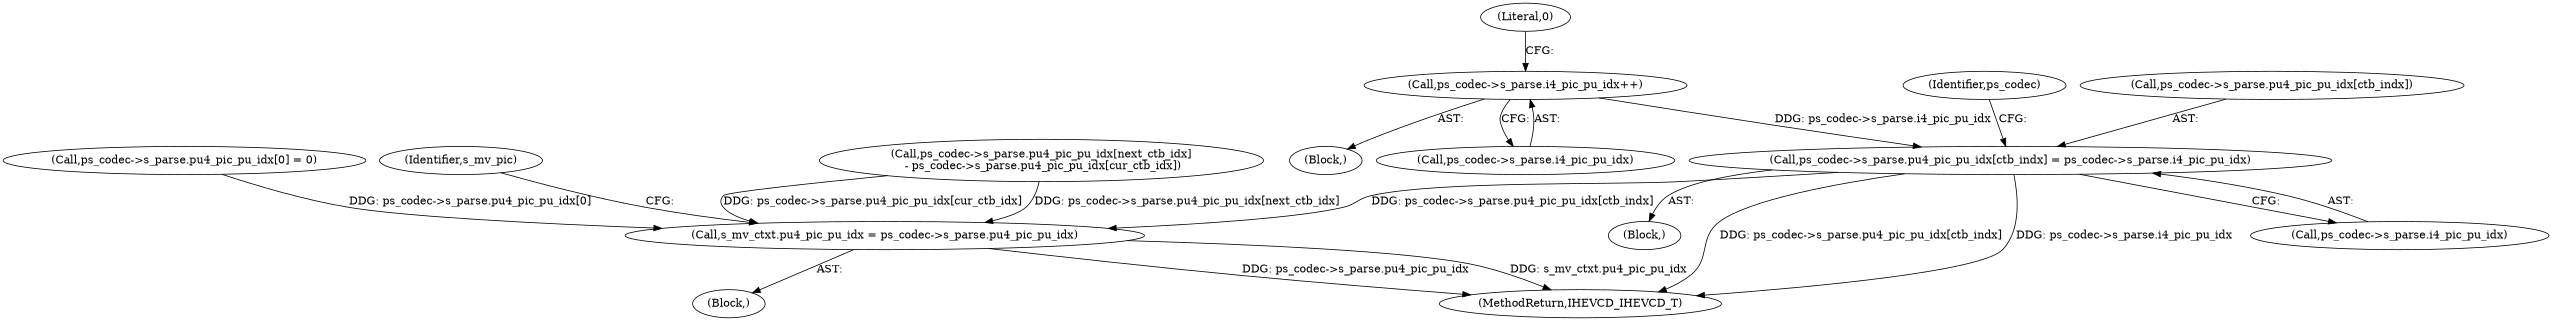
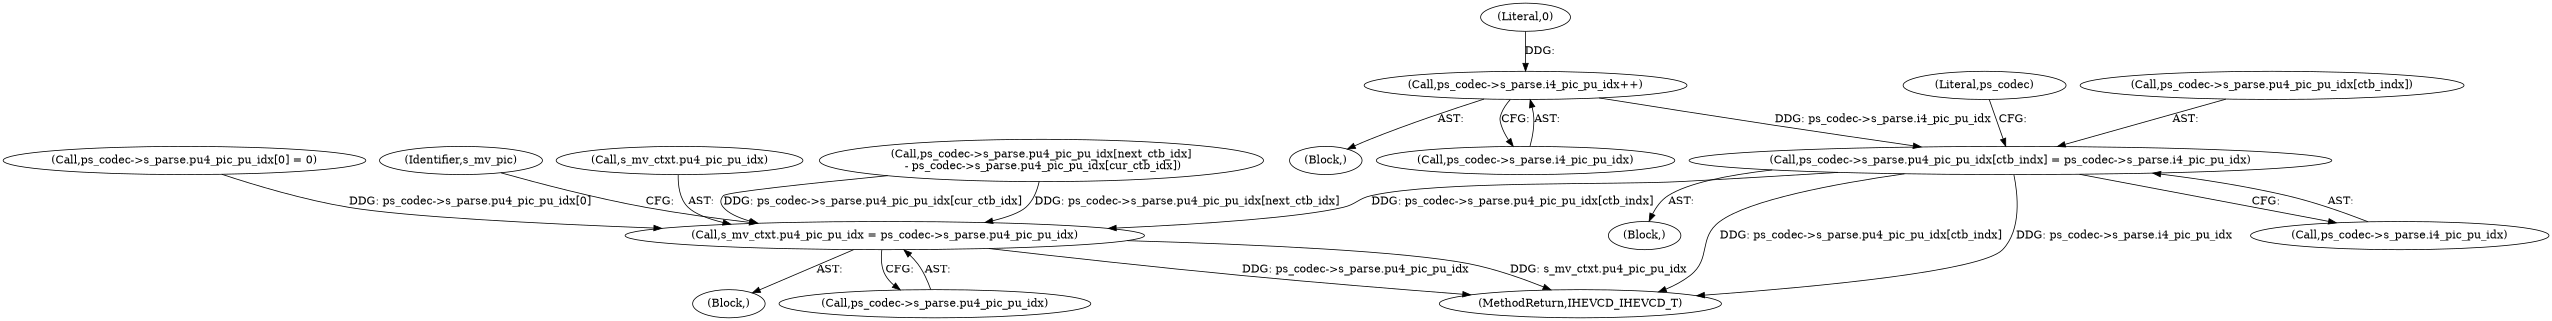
  digraph {
    n1 [label="(Call,ps_codec->s_parse.pu4_pic_pu_idx[ctb_indx] = ps_codec->s_parse.i4_pic_pu_idx)"]
    n2 [label="(Call,s_mv_ctxt.pu4_pic_pu_idx = ps_codec->s_parse.pu4_pic_pu_idx)"]
    n3 [label="(MethodReturn,IHEVCD_IHEVCD_T)"]
    n4 [label="(Call,ps_codec->s_parse.i4_pic_pu_idx)"]
    n5 [label="(Block,)"]
    n6 [label="(Block,)"]
+   n7 [label="(Call,ps_codec->s_parse.pu4_pic_pu_idx)"]
    n8 [label="(Call,ps_codec->s_parse.i4_pic_pu_idx++)"]
    n9 [label="(Call,ps_codec->s_parse.i4_pic_pu_idx)"]
    n10 [label="(Block,)"]
    n11 [label="(Literal,0)"]
    n12 [label="(Call,ps_codec->s_parse.pu4_pic_pu_idx[0] = 0)"]
-   n13 [label="(Identifier,ps_codec)"]
+   n13 [label="(Literal,ps_codec)"]
    n14 [label="(Identifier,s_mv_pic)"]
+   n15 [label="(Call,s_mv_ctxt.pu4_pic_pu_idx)"]
    n16 [label="(Call,ps_codec->s_parse.pu4_pic_pu_idx[ctb_indx])"]
    n17 [label="(Call,ps_codec->s_parse.pu4_pic_pu_idx[next_ctb_idx]\n - ps_codec->s_parse.pu4_pic_pu_idx[cur_ctb_idx])"]
    n1 -> n2 [label="DDG: ps_codec->s_parse.pu4_pic_pu_idx[ctb_indx]"]
    n1 -> n3 [label="DDG: ps_codec->s_parse.pu4_pic_pu_idx[ctb_indx]"]
    n1 -> n3 [label="DDG: ps_codec->s_parse.i4_pic_pu_idx"]
    n1 -> n4 [label="CFG: "]
    n1 -> n5 [label="AST: "]
    n2 -> n3 [label="DDG: ps_codec->s_parse.pu4_pic_pu_idx"]
    n2 -> n3 [label="DDG: s_mv_ctxt.pu4_pic_pu_idx"]
    n2 -> n6 [label="AST: "]
+   n2 -> n7 [label="CFG: "]
    n4 -> n1 [label="AST: "]
+   n7 -> n2 [label="AST: "]
    n8 -> n1 [label="DDG: ps_codec->s_parse.i4_pic_pu_idx"]
    n8 -> n9 [label="CFG: "]
    n8 -> n10 [label="AST: "]
    n9 -> n8 [label="AST: "]
-   n11 -> n8 [label="CFG: "]
+   n11 -> n8 [label="DDG: "]
    n12 -> n2 [label="DDG: ps_codec->s_parse.pu4_pic_pu_idx[0]"]
    n13 -> n1 [label="CFG: "]
    n14 -> n2 [label="CFG: "]
+   n15 -> n2 [label="AST: "]
    n16 -> n1 [label="AST: "]
    n17 -> n2 [label="DDG: ps_codec->s_parse.pu4_pic_pu_idx[next_ctb_idx]"]
    n17 -> n2 [label="DDG: ps_codec->s_parse.pu4_pic_pu_idx[cur_ctb_idx]"]
  }
